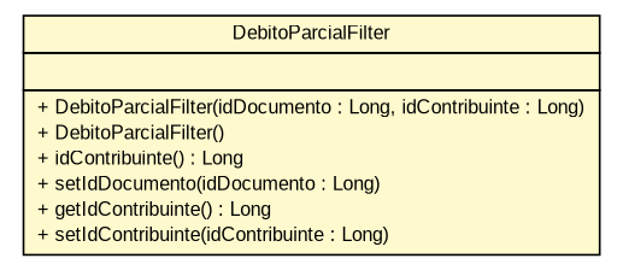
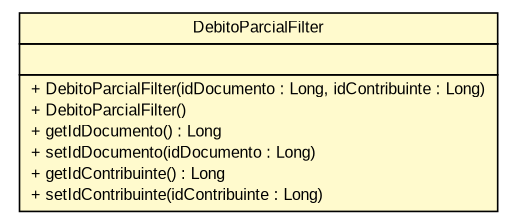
  digraph {
    nodesep=0.25
    ranksep=0.5
-   n1 [fontcolor=black fontname=arial fontsize=10.0 label=<<table title="br.gov.to.sefaz.arr.dare.service.filter.DebitoParcialFilter" border="0" cellborder="1" cellspacing="0" cellpadding="2" port="p" bgcolor="lemonChiffon" href="./DebitoParcialFilter.html"> 		<tr><td><table border="0" cellspacing="0" cellpadding="1"> <tr><td align="center" balign="center"> DebitoParcialFilter </td></tr> 		</table></td></tr> 		<tr><td><table border="0" cellspacing="0" cellpadding="1"> <tr><td align="left" balign="left">  </td></tr> 		</table></td></tr> 		<tr><td><table border="0" cellspacing="0" cellpadding="1"> <tr><td align="left" balign="left"> + DebitoParcialFilter(idDocumento : Long, idContribuinte : Long) </td></tr> <tr><td align="left" balign="left"> + DebitoParcialFilter() </td></tr> <tr><td align="left" balign="left"> + idContribuinte() : Long </td></tr> <tr><td align="left" balign="left"> + setIdDocumento(idDocumento : Long) </td></tr> <tr><td align="left" balign="left"> + getIdContribuinte() : Long </td></tr> <tr><td align="left" balign="left"> + setIdContribuinte(idContribuinte : Long) </td></tr> 		</table></td></tr> 		</table>> shape=plaintext]
+   n1 [fontcolor=black fontname=arial fontsize=10.0 label=<<table title="br.gov.to.sefaz.arr.dare.service.filter.DebitoParcialFilter" border="0" cellborder="1" cellspacing="0" cellpadding="2" port="p" bgcolor="lemonChiffon" href="./DebitoParcialFilter.html"> 		<tr><td><table border="0" cellspacing="0" cellpadding="1"> <tr><td align="center" balign="center"> DebitoParcialFilter </td></tr> 		</table></td></tr> 		<tr><td><table border="0" cellspacing="0" cellpadding="1"> <tr><td align="left" balign="left">  </td></tr> 		</table></td></tr> 		<tr><td><table border="0" cellspacing="0" cellpadding="1"> <tr><td align="left" balign="left"> + DebitoParcialFilter(idDocumento : Long, idContribuinte : Long) </td></tr> <tr><td align="left" balign="left"> + DebitoParcialFilter() </td></tr> <tr><td align="left" balign="left"> + getIdDocumento() : Long </td></tr> <tr><td align="left" balign="left"> + setIdDocumento(idDocumento : Long) </td></tr> <tr><td align="left" balign="left"> + getIdContribuinte() : Long </td></tr> <tr><td align="left" balign="left"> + setIdContribuinte(idContribuinte : Long) </td></tr> 		</table></td></tr> 		</table>> shape=plaintext]
  }
